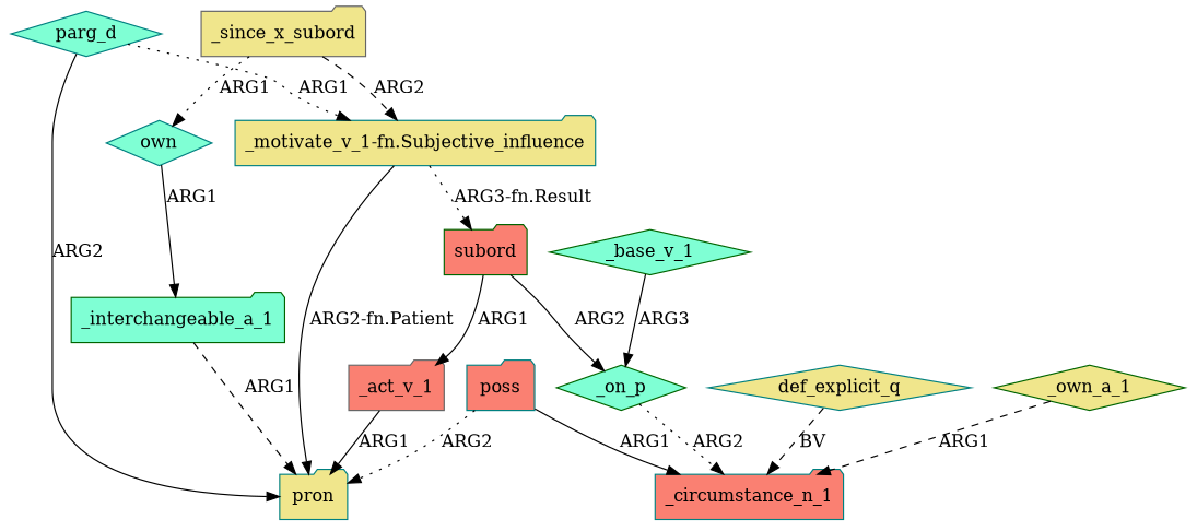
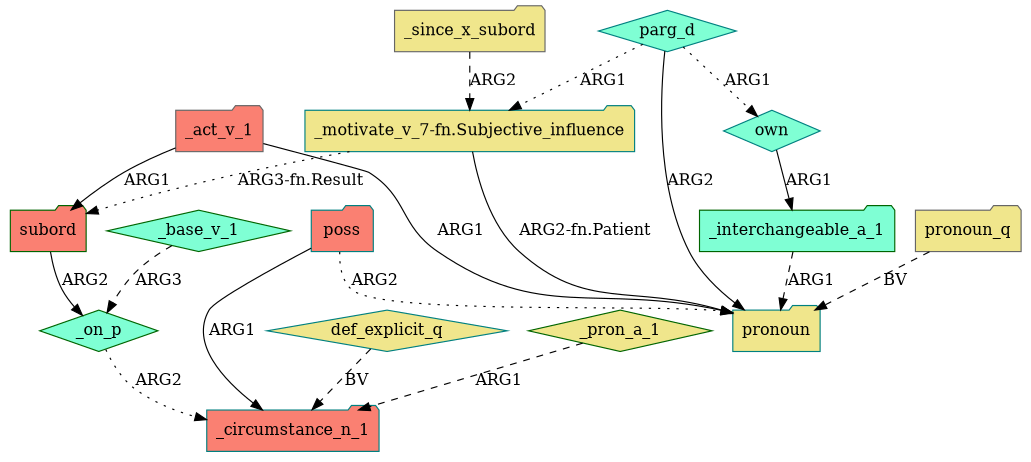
  digraph {
    node [color=teal fillcolor=khaki shape=folder style=filled]
    edge [style=solid]
    subord [color=darkgreen fillcolor=salmon]
    _act_v_1 [color=gray40 fillcolor=salmon]
    _on_p [color=darkgreen fillcolor=aquamarine shape=diamond]
    _base_v_1 [color=darkgreen fillcolor=aquamarine shape=diamond]
-   pron
+   pron [label=pronoun]
    _circumstance_n_1 [fillcolor=salmon]
    poss [fillcolor=salmon]
-   "_motivate_v_1-fn.Subjective_influence"
+   "_motivate_v_1-fn.Subjective_influence" [label="_motivate_v_7-fn.Subjective_influence"]
    n9 [fillcolor=aquamarine label=own shape=diamond]
    _interchangeable_a_1 [color=darkgreen fillcolor=aquamarine]
    parg_d [fillcolor=aquamarine shape=diamond]
    _since_x_subord [color=gray40]
+   pronoun_q [color=gray40]
    def_explicit_q [shape=diamond]
-   _own_a_1 [color=darkgreen shape=diamond]
-   subord -> _act_v_1 [label=ARG1]
+   _own_a_1 [color=darkgreen shape=diamond label=_pron_a_1]
+   _act_v_1 -> subord [label=ARG1]
    subord -> _on_p [label=ARG2]
    _act_v_1 -> pron [label=ARG1]
    _on_p -> _circumstance_n_1 [label=ARG2 style=dotted]
-   _base_v_1 -> _on_p [label=ARG3]
+   _base_v_1 -> _on_p [label=ARG3 style=dashed]
    poss -> pron [label=ARG2 style=dotted]
    poss -> _circumstance_n_1 [label=ARG1]
    "_motivate_v_1-fn.Subjective_influence" -> subord [label="ARG3-fn.Result" style=dotted]
    "_motivate_v_1-fn.Subjective_influence" -> pron [label="ARG2-fn.Patient"]
    n9 -> _interchangeable_a_1 [label=ARG1]
    _interchangeable_a_1 -> pron [label=ARG1 style=dashed]
    parg_d -> pron [label=ARG2]
    parg_d -> "_motivate_v_1-fn.Subjective_influence" [label=ARG1 style=dotted]
    _since_x_subord -> "_motivate_v_1-fn.Subjective_influence" [label=ARG2 style=dashed]
-   _since_x_subord -> n9 [label=ARG1 style=dotted]
+   parg_d -> n9 [label=ARG1 style=dotted]
+   pronoun_q -> pron [label=BV style=dashed]
    def_explicit_q -> _circumstance_n_1 [label=BV style=dashed]
    _own_a_1 -> _circumstance_n_1 [label=ARG1 style=dashed]
  }
